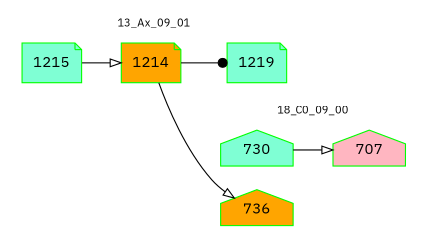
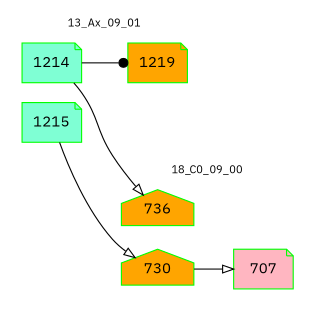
  digraph {
    fontname="IBM Plex Sans"
    rankdir=LR
    node [color=green fillcolor=orange fontname="IBM Plex Sans" shape=note style=filled]
    edge [arrowhead=onormal color=black fontname="IBM Plex Sans"]
    n1 [fillcolor=aquamarine label=1215]
-   n2 [label=1214]
-   n3 [fillcolor=aquamarine label=1219]
-   n4 [fillcolor=aquamarine label=730 shape=house]
-   n5 [fillcolor=lightpink label=707 shape=house]
+   n2 [fillcolor=aquamarine label=1214]
+   n3 [label=1219]
+   n4 [label=730 shape=house]
+   n5 [fillcolor=lightpink label=707]
    n6 [label=736 shape=house]
    subgraph cluster_1 {
      color=white
      fontsize=10
      label="13_Ax_09_01"
      n1
      n2
      n3
    }
    subgraph cluster_2 {
      color=white
      fontsize=10
      label="18_C0_09_00"
      n4
      n5
      n6
    }
-   n1 -> n2
+   n1 -> n4
    n2 -> n3 [arrowhead=dot]
    n2 -> n6
    n4 -> n5
  }
